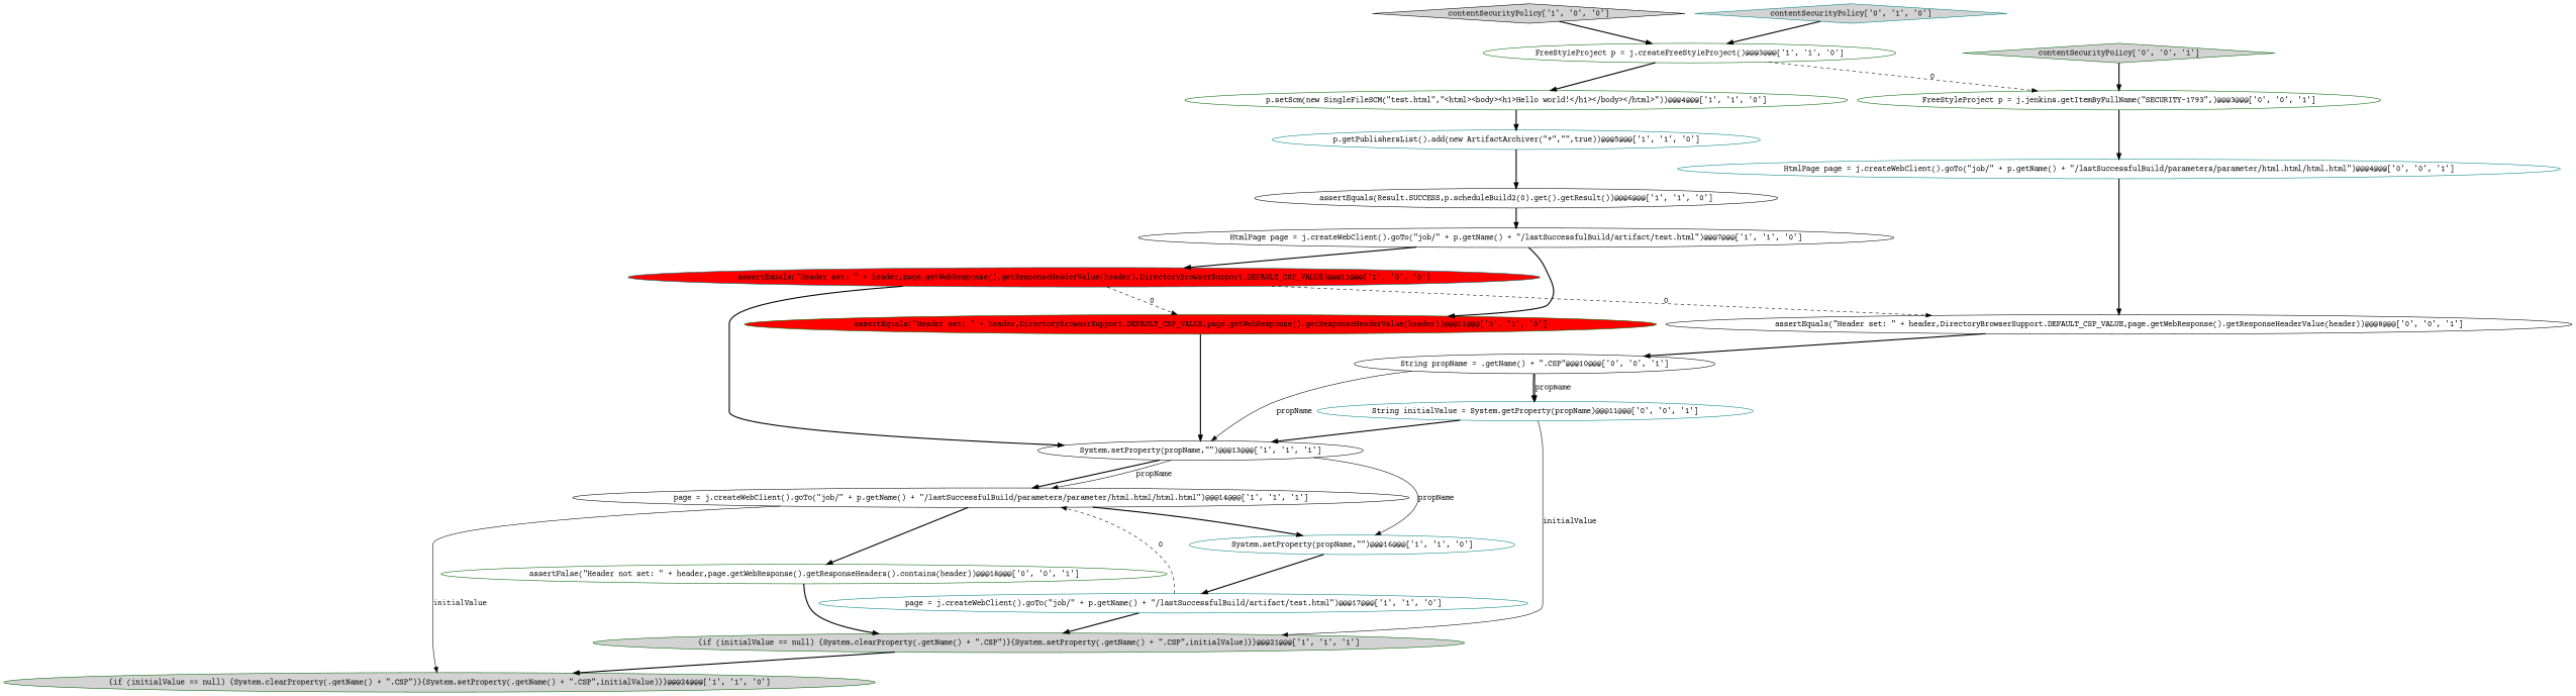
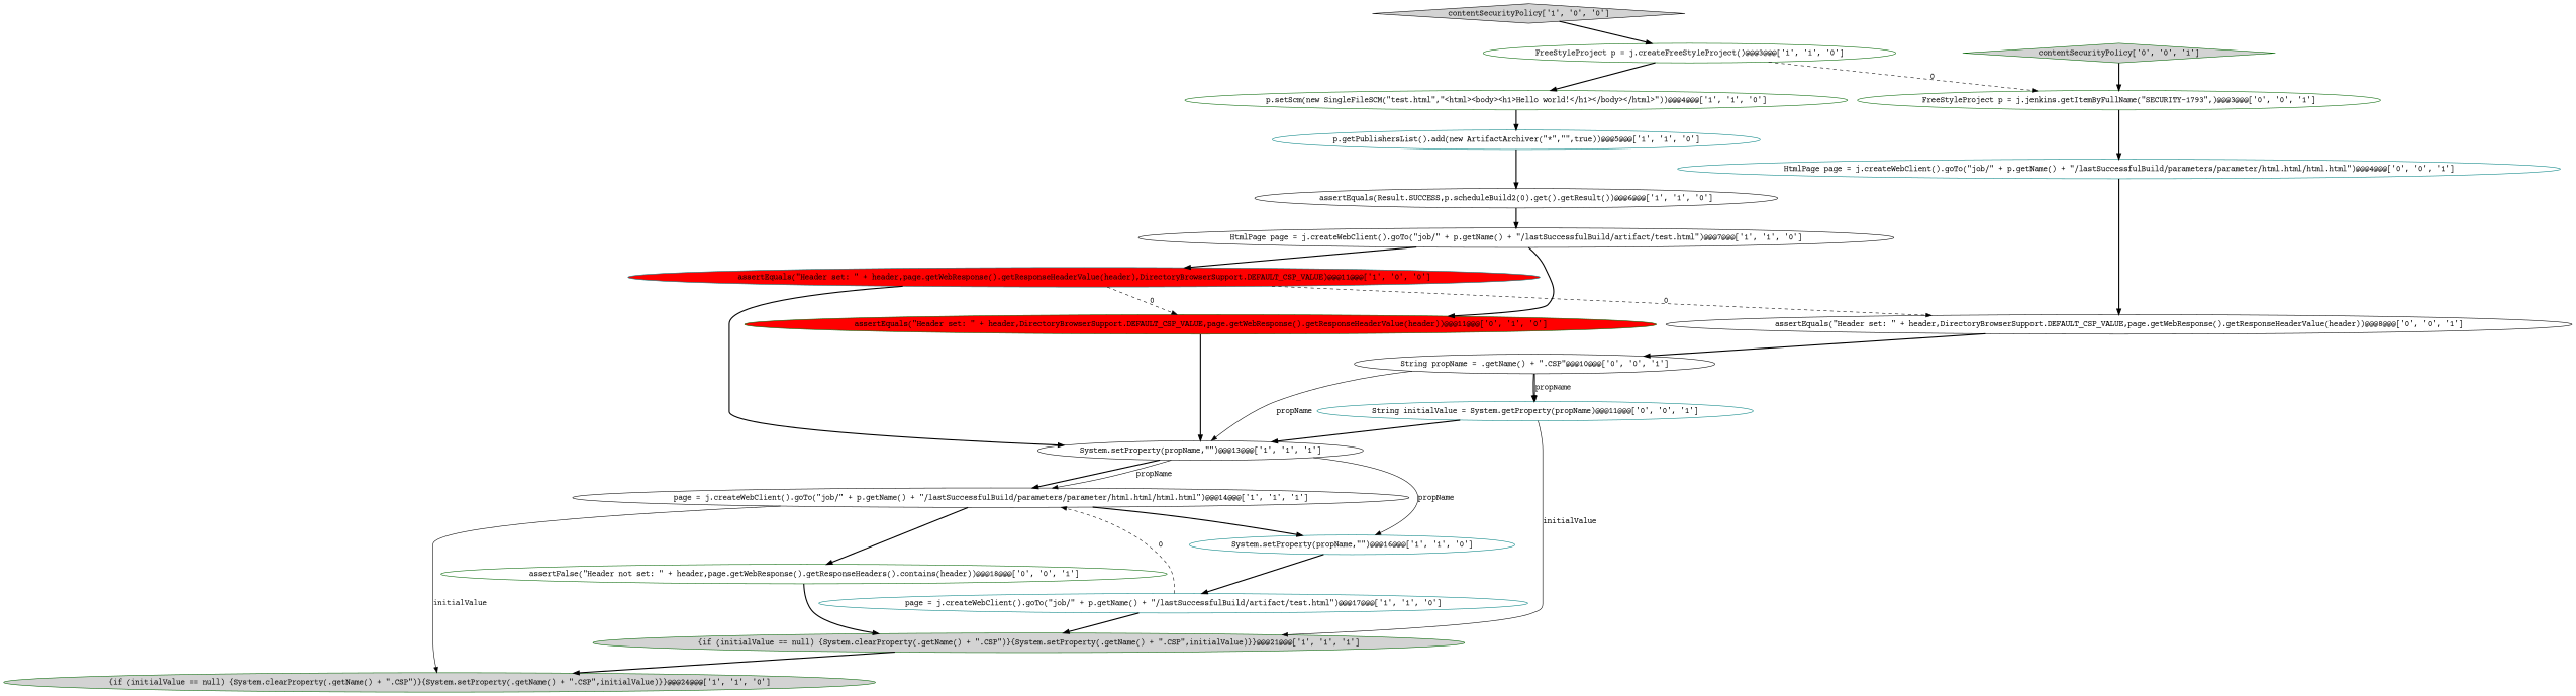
  digraph {
    fontname="Courier Prime"
    node [fillcolor=white shape=ellipse style=filled color=darkgreen fontname="Courier Prime"]
    edge [style=bold fontname="Courier Prime"]
    n1 [fillcolor=lightgray label="{if (initialValue == null) {System.clearProperty(.getName() + \".CSP\")}{System.setProperty(.getName() + \".CSP\",initialValue)}}@@@21@@@['1', '1', '1']"]
    n2 [fillcolor=lightgray label="{if (initialValue == null) {System.clearProperty(.getName() + \".CSP\")}{System.setProperty(.getName() + \".CSP\",initialValue)}}@@@24@@@['1', '1', '0']"]
    n3 [fillcolor=red label="assertEquals(\"Header set: \" + header,DirectoryBrowserSupport.DEFAULT_CSP_VALUE,page.getWebResponse().getResponseHeaderValue(header))@@@11@@@['0', '1', '0']"]
    n4 [label="System.setProperty(propName,\"\")@@@13@@@['1', '1', '1']" color=black]
    n5 [label="assertFalse(\"Header not set: \" + header,page.getWebResponse().getResponseHeaders().contains(header))@@@18@@@['0', '0', '1']"]
    n6 [fillcolor=lightgray label="contentSecurityPolicy['1', '0', '0']" shape=diamond color=black]
    n7 [label="FreeStyleProject p = j.createFreeStyleProject()@@@3@@@['1', '1', '0']"]
    n8 [fillcolor=red label="assertEquals(\"Header set: \" + header,page.getWebResponse().getResponseHeaderValue(header),DirectoryBrowserSupport.DEFAULT_CSP_VALUE)@@@11@@@['1', '0', '0']" color=teal]
    n9 [label="assertEquals(\"Header set: \" + header,DirectoryBrowserSupport.DEFAULT_CSP_VALUE,page.getWebResponse().getResponseHeaderValue(header))@@@8@@@['0', '0', '1']" color=black]
    n10 [label="page = j.createWebClient().goTo(\"job/\" + p.getName() + \"/lastSuccessfulBuild/parameters/parameter/html.html/html.html\")@@@14@@@['1', '1', '1']" color=black]
    n11 [label="System.setProperty(propName,\"\")@@@16@@@['1', '1', '0']" color=teal]
    n12 [label="String initialValue = System.getProperty(propName)@@@11@@@['0', '0', '1']" color=teal]
    n13 [label="page = j.createWebClient().goTo(\"job/\" + p.getName() + \"/lastSuccessfulBuild/artifact/test.html\")@@@17@@@['1', '1', '0']" color=teal]
    n14 [label="p.getPublishersList().add(new ArtifactArchiver(\"*\",\"\",true))@@@5@@@['1', '1', '0']" color=teal]
    n15 [label="assertEquals(Result.SUCCESS,p.scheduleBuild2(0).get().getResult())@@@6@@@['1', '1', '0']" color=black]
    n16 [label="FreeStyleProject p = j.jenkins.getItemByFullName(\"SECURITY-1793\",)@@@3@@@['0', '0', '1']"]
    n17 [label="HtmlPage page = j.createWebClient().goTo(\"job/\" + p.getName() + \"/lastSuccessfulBuild/parameters/parameter/html.html/html.html\")@@@4@@@['0', '0', '1']" color=teal]
    n18 [fillcolor=lightgray label="contentSecurityPolicy['0', '0', '1']" shape=diamond]
    n19 [label="p.setScm(new SingleFileSCM(\"test.html\",\"<html><body><h1>Hello world!</h1></body></html>\"))@@@4@@@['1', '1', '0']"]
    n20 [label="String propName = .getName() + \".CSP\"@@@10@@@['0', '0', '1']" color=black]
    n21 [label="HtmlPage page = j.createWebClient().goTo(\"job/\" + p.getName() + \"/lastSuccessfulBuild/artifact/test.html\")@@@7@@@['1', '1', '0']" color=black]
-   n22 [fillcolor=lightgray label="contentSecurityPolicy['0', '1', '0']" shape=diamond color=teal]
    n1 -> n2
    n3 -> n4
    n4 -> n10
    n4 -> n10 [label=propName style=solid]
    n4 -> n11 [label=propName style=solid]
    n5 -> n1
    n6 -> n7
    n7 -> n16 [label=0 style=dashed]
    n7 -> n19
    n8 -> n3 [label=0 style=dashed]
    n8 -> n4
    n8 -> n9 [label=0 style=dashed]
    n9 -> n20
    n10 -> n2 [label=initialValue style=solid]
    n10 -> n5
    n10 -> n11
    n11 -> n13
    n12 -> n1 [label=initialValue style=solid]
    n12 -> n4
    n13 -> n1
    n13 -> n10 [label=0 style=dashed]
    n14 -> n15
    n15 -> n21
    n16 -> n17
    n17 -> n9
    n18 -> n16
    n19 -> n14
    n20 -> n4 [label=propName style=solid]
    n20 -> n12
    n20 -> n12 [label=propName style=solid]
    n21 -> n3
    n21 -> n8
-   n22 -> n7
  }
